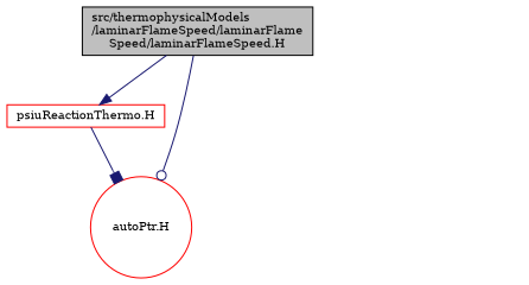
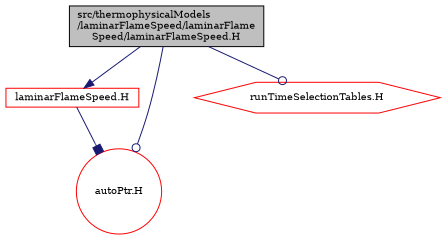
  digraph {
    fontname="DejaVu Serif"
    node [color=red fontname="DejaVu Serif" fontsize=10 shape=box]
    edge [arrowhead=odot color=midnightblue fontname="DejaVu Serif" fontsize=10 labelfontname=Helvetica labelfontsize=10 style=solid]
    n1 [color=black fillcolor=grey75 fontcolor=black height=0.2 label="src/thermophysicalModels\l/laminarFlameSpeed/laminarFlame\lSpeed/laminarFlameSpeed.H" style=filled width=0.4]
-   n2 [height=0.2 label="psiuReactionThermo.H" width=0.4]
+   n2 [height=0.2 label="laminarFlameSpeed.H" width=0.4]
    n3 [height=0.2 label="autoPtr.H" shape=circle width=0.4]
+   n4 [height=0.2 label="runTimeSelectionTables.H" shape=hexagon width=0.4]
    n1 -> n2 [arrowhead=normal]
    n1 -> n3
+   n1 -> n4
    n2 -> n3 [arrowhead=box]
  }
